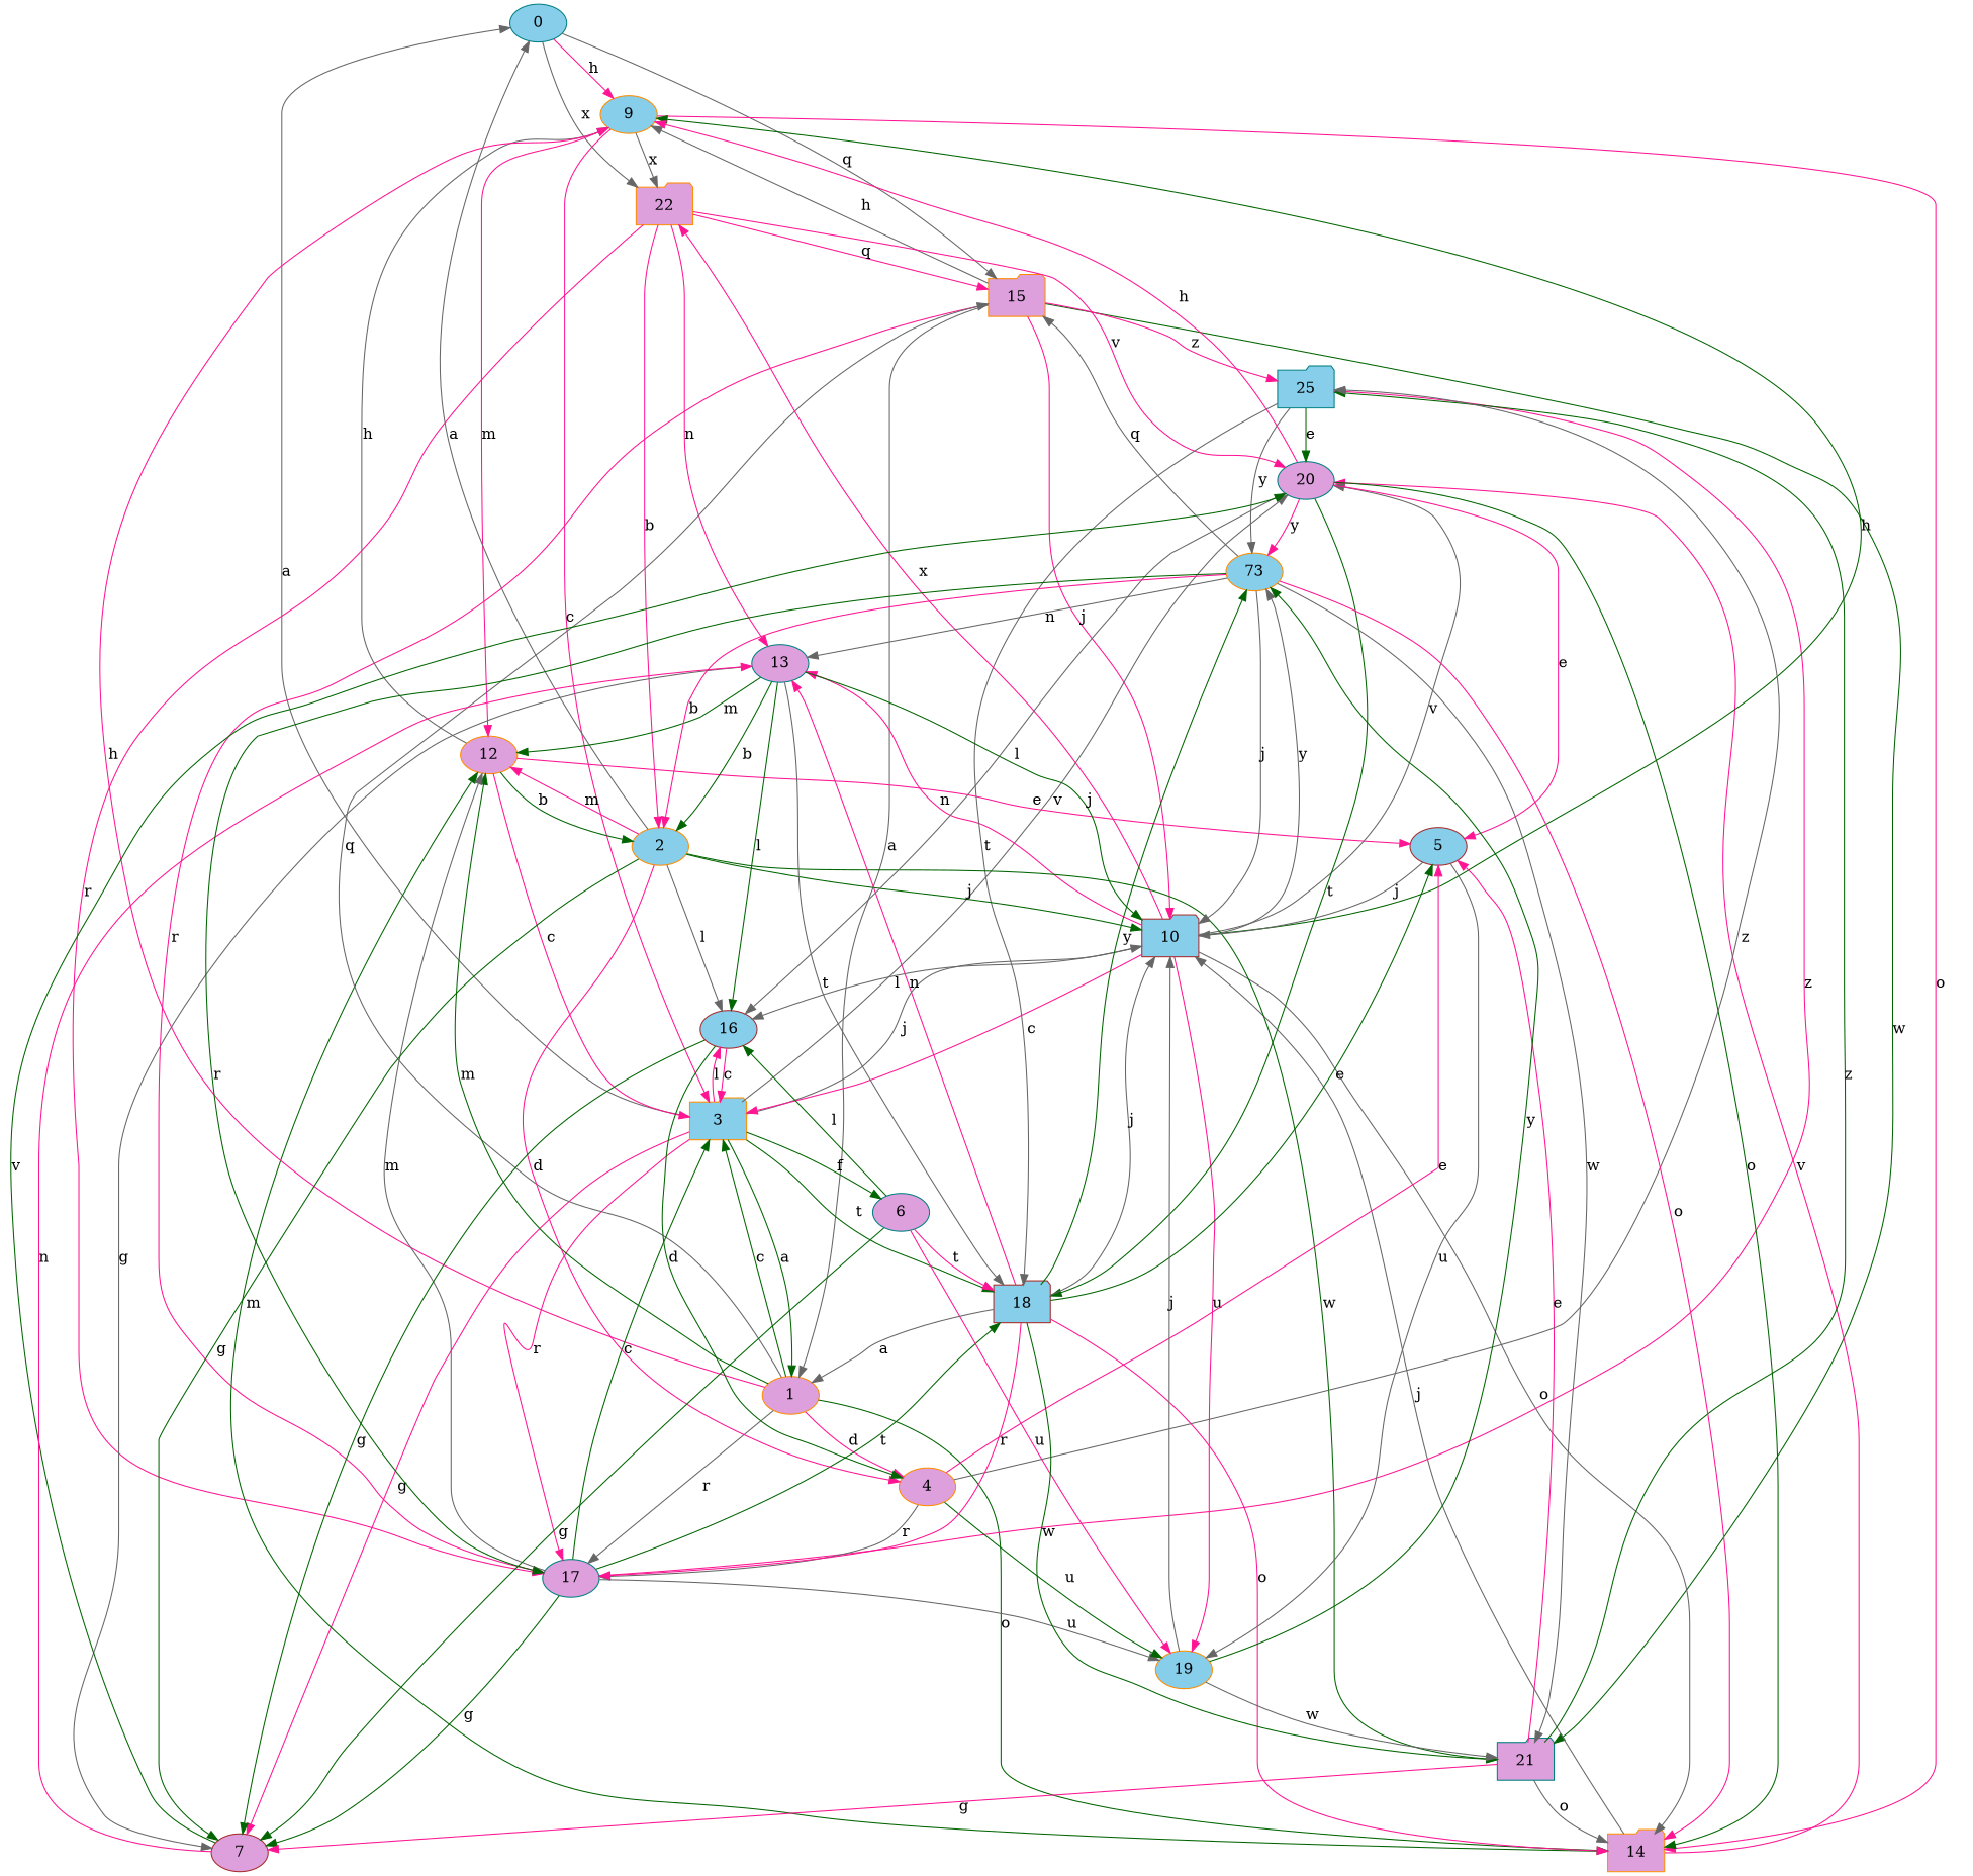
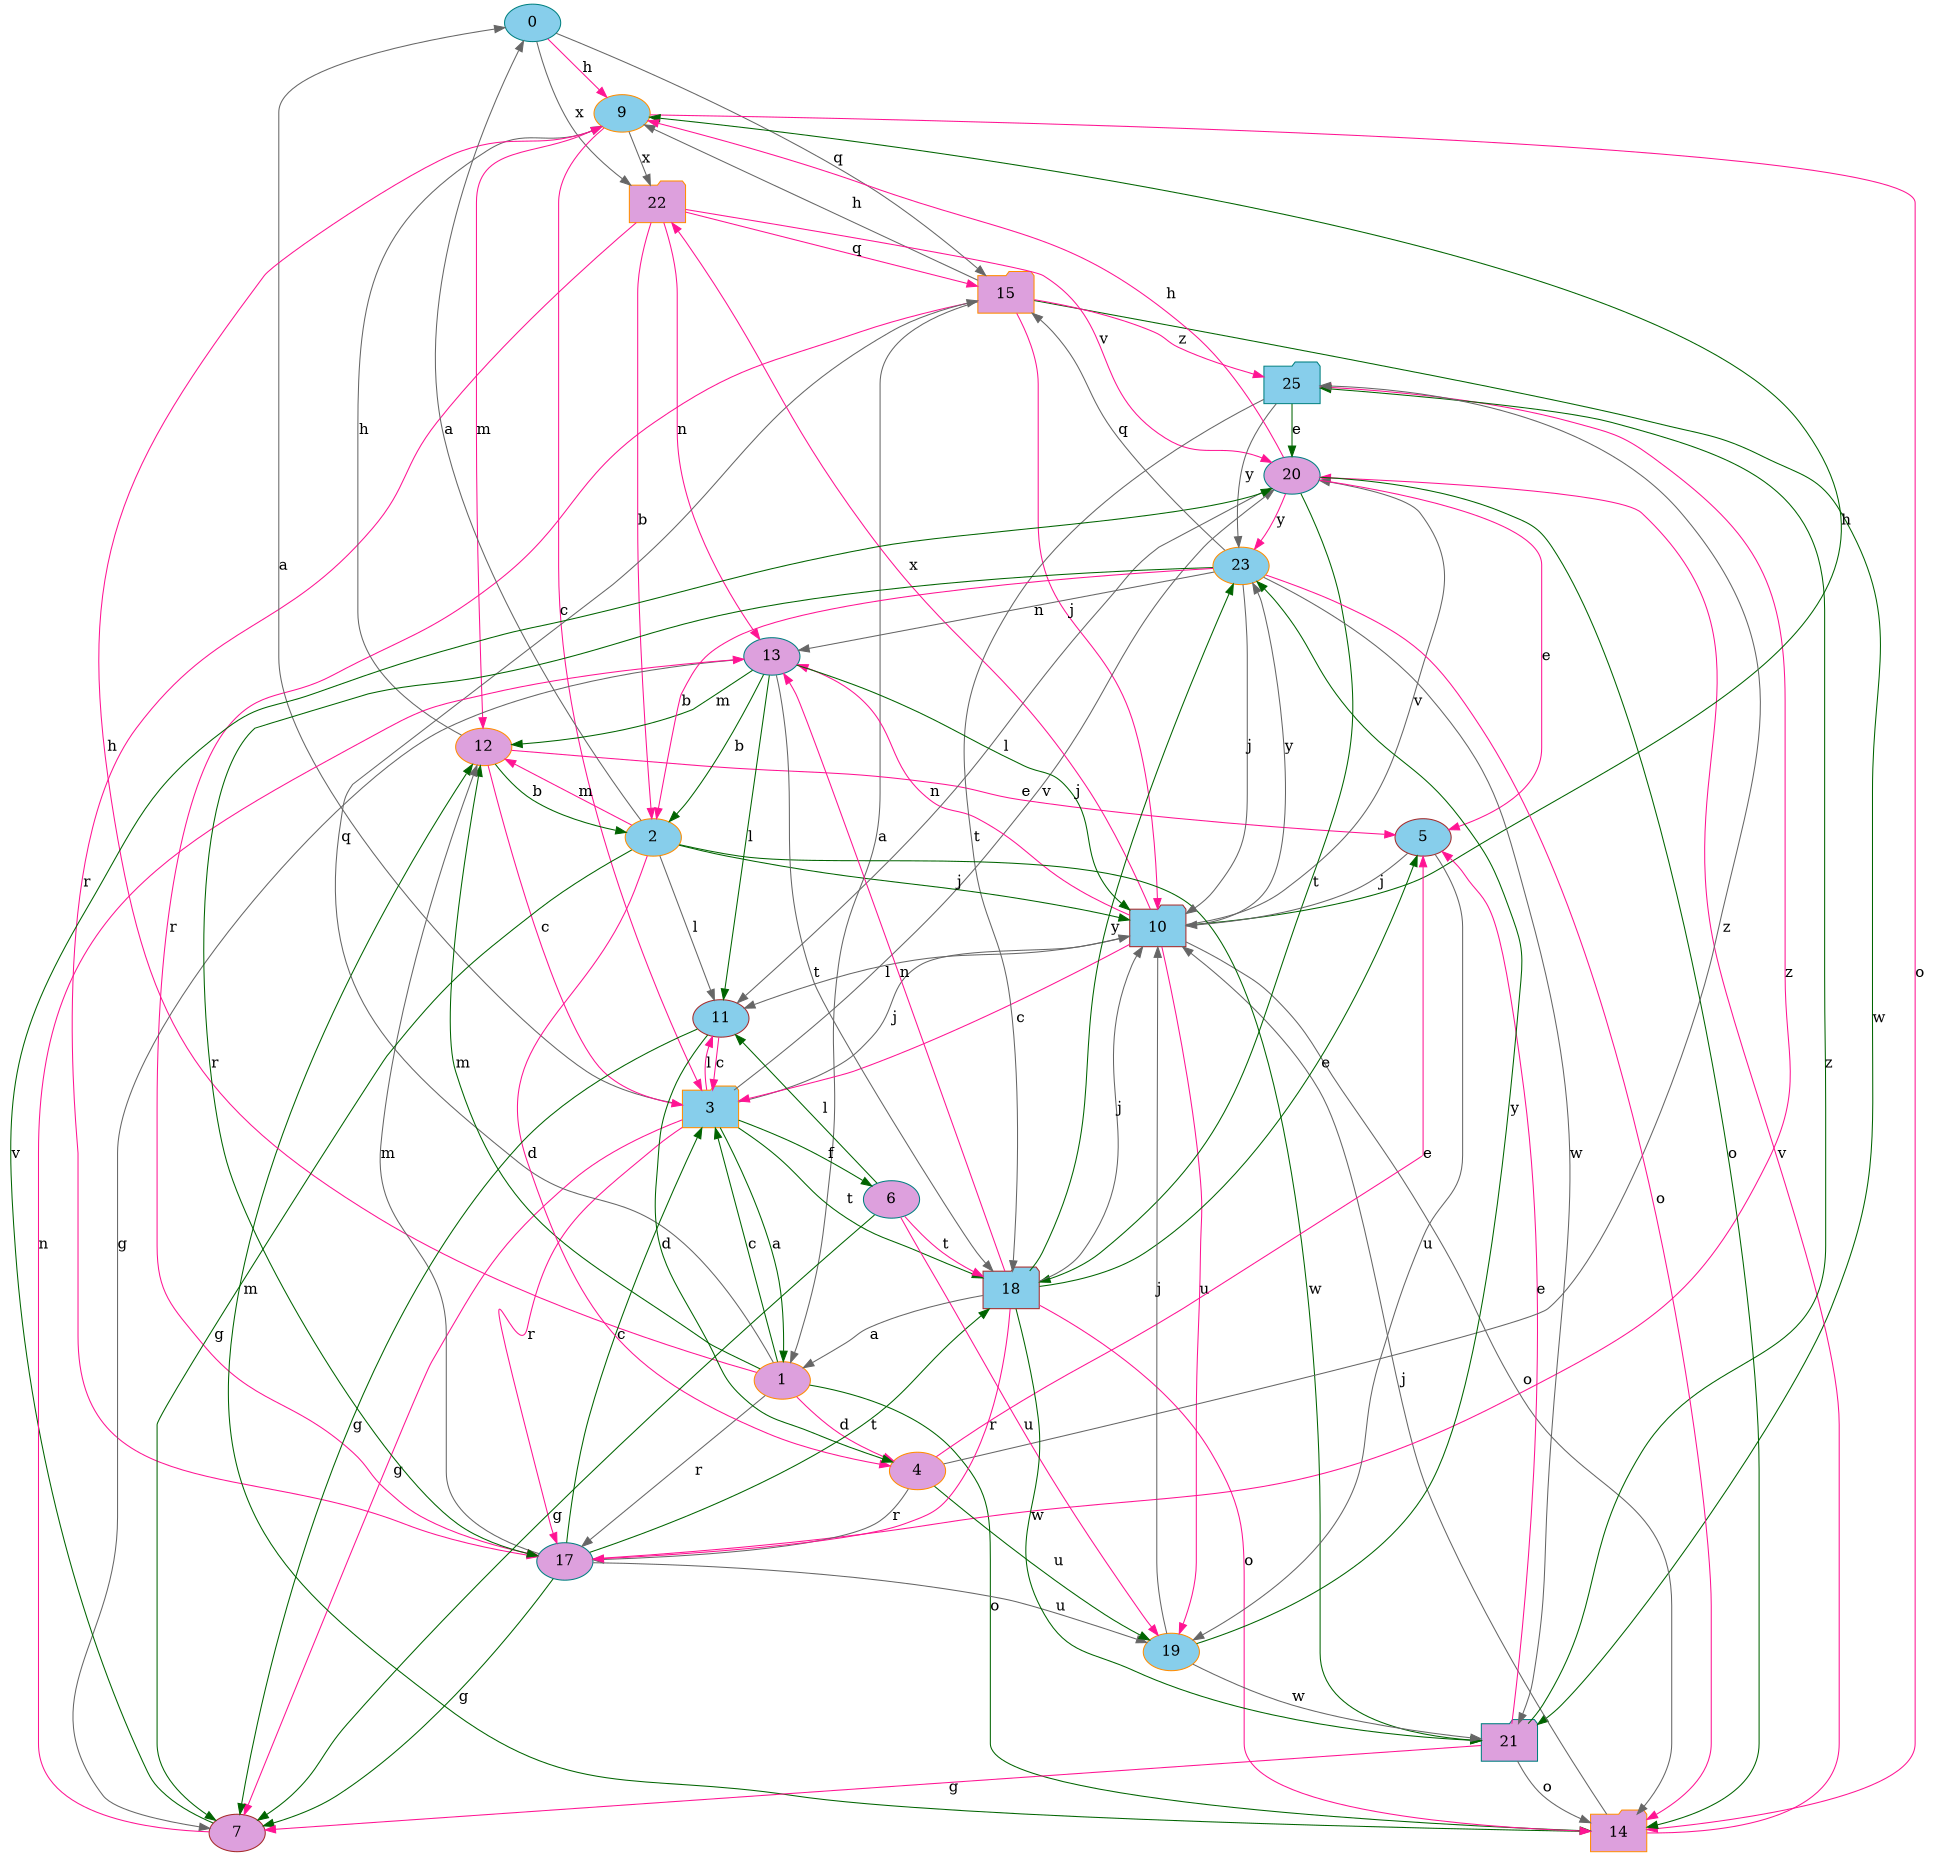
  strict digraph {
    node [color=darkorange fillcolor=plum shape=ellipse style=filled]
    edge [color=deeppink]
    0 [color=teal fillcolor=skyblue]
    9 [fillcolor=skyblue]
    15 [shape=folder]
    22 [shape=folder]
    3 [fillcolor=skyblue shape=folder]
    12
    14 [shape=folder]
    1
    17 [color=teal]
    10 [color=brown fillcolor=skyblue shape=folder]
    21 [color=teal shape=folder]
    25 [color=teal fillcolor=skyblue shape=folder]
    2 [fillcolor=skyblue]
    20 [color=teal]
    13 [color=teal]
    4
    7 [color=brown]
-   11 [color=brown fillcolor=skyblue label=16]
+   11 [color=brown fillcolor=skyblue]
    6 [color=teal]
    18 [color=brown fillcolor=skyblue shape=folder]
    5 [color=brown fillcolor=skyblue]
    19 [fillcolor=skyblue]
-   23 [fillcolor=skyblue label=73]
+   23 [fillcolor=skyblue]
    0 -> 9 [label=h]
    0 -> 15 [color=gray40 label=q]
    0 -> 22 [color=gray40 label=x]
    9 -> 22 [color=gray40 label=x]
    9 -> 3 [label=c]
    9 -> 12 [label=m]
    9 -> 14 [label=o]
    15 -> 9 [color=gray40 label=h]
    15 -> 1 [color=gray40 label=a]
    15 -> 17 [label=r]
    15 -> 10 [label=j]
    15 -> 21 [color=darkgreen label=w]
    15 -> 25 [label=z]
    22 -> 15 [label=q]
    22 -> 17 [label=r]
    22 -> 2 [label=b]
    22 -> 20 [label=v]
    22 -> 13 [label=n]
    3 -> 0 [color=gray40 label=a]
    3 -> 1 [color=darkgreen label=a]
    3 -> 17 [label=r]
    3 -> 10 [color=gray40 label=j]
    3 -> 20 [color=gray40 label=v]
    3 -> 7 [label=g]
    3 -> 11 [label=l]
    3 -> 6 [color=darkgreen label=f]
    3 -> 18 [color=darkgreen label=t]
    12 -> 9 [color=gray40 label=h]
    12 -> 3 [label=c]
    12 -> 2 [color=darkgreen label=b]
    12 -> 5 [label=e]
    14 -> 12 [color=darkgreen label=m]
    14 -> 10 [color=gray40 label=j]
    14 -> 20 [label=v]
    1 -> 9 [label=h]
    1 -> 15 [color=gray40 label=q]
    1 -> 3 [color=darkgreen label=c]
    1 -> 12 [color=darkgreen label=m]
    1 -> 14 [color=darkgreen label=o]
    1 -> 17 [color=gray40 label=r]
    1 -> 4 [label=d]
    17 -> 3 [color=darkgreen label=c]
    17 -> 12 [color=gray40 label=m]
    17 -> 25 [label=z]
    17 -> 7 [color=darkgreen label=g]
    17 -> 18 [color=darkgreen label=t]
    17 -> 19 [color=gray40 label=u]
    10 -> 9 [color=darkgreen label=h]
    10 -> 22 [label=x]
    10 -> 3 [label=c]
    10 -> 14 [color=gray40 label=o]
    10 -> 20 [color=gray40 label=v]
    10 -> 13 [label=n]
    10 -> 11 [color=gray40 label=l]
    10 -> 19 [label=u]
    10 -> 23 [color=gray40 label=y]
    21 -> 14 [color=gray40 label=o]
    21 -> 25 [color=darkgreen label=z]
    21 -> 7 [label=g]
    21 -> 5 [label=e]
    25 -> 20 [color=darkgreen label=e]
    25 -> 18 [color=gray40 label=t]
    25 -> 23 [color=gray40 label=y]
    2 -> 0 [color=gray40 label=a]
    2 -> 12 [label=m]
    2 -> 10 [color=darkgreen label=j]
    2 -> 21 [color=darkgreen label=w]
    2 -> 4 [label=d]
    2 -> 7 [color=darkgreen label=g]
    2 -> 11 [color=gray40 label=l]
    20 -> 9 [label=h]
    20 -> 14 [color=darkgreen label=o]
    20 -> 11 [color=gray40 label=l]
    20 -> 18 [color=darkgreen label=t]
    20 -> 5 [label=e]
    20 -> 23 [label=y]
    13 -> 12 [color=darkgreen label=m]
    13 -> 10 [color=darkgreen label=j]
    13 -> 2 [color=darkgreen label=b]
    13 -> 7 [color=gray40 label=g]
    13 -> 11 [color=darkgreen label=l]
    13 -> 18 [color=gray40 label=t]
    4 -> 17 [color=gray40 label=r]
    4 -> 25 [color=gray40 label=z]
    4 -> 5 [label=e]
    4 -> 19 [color=darkgreen label=u]
    7 -> 20 [color=darkgreen label=v]
    7 -> 13 [label=n]
    11 -> 3 [label=c]
    11 -> 4 [color=darkgreen label=d]
    11 -> 7 [color=darkgreen label=g]
    6 -> 7 [color=darkgreen label=g]
    6 -> 11 [color=darkgreen label=l]
    6 -> 18 [label=t]
    6 -> 19 [label=u]
    18 -> 14 [label=o]
    18 -> 1 [color=gray40 label=a]
    18 -> 17 [label=r]
    18 -> 10 [color=gray40 label=j]
    18 -> 21 [color=darkgreen label=w]
    18 -> 13 [label=n]
    18 -> 5 [color=darkgreen label=e]
    18 -> 23 [color=darkgreen label=y]
    5 -> 10 [color=gray40 label=j]
    5 -> 19 [color=gray40 label=u]
    19 -> 10 [color=gray40 label=j]
    19 -> 21 [color=gray40 label=w]
    19 -> 23 [color=darkgreen label=y]
    23 -> 15 [color=gray40 label=q]
    23 -> 14 [label=o]
    23 -> 17 [color=darkgreen label=r]
    23 -> 10 [color=gray40 label=j]
    23 -> 21 [color=gray40 label=w]
    23 -> 2 [label=b]
    23 -> 13 [color=gray40 label=n]
  }
